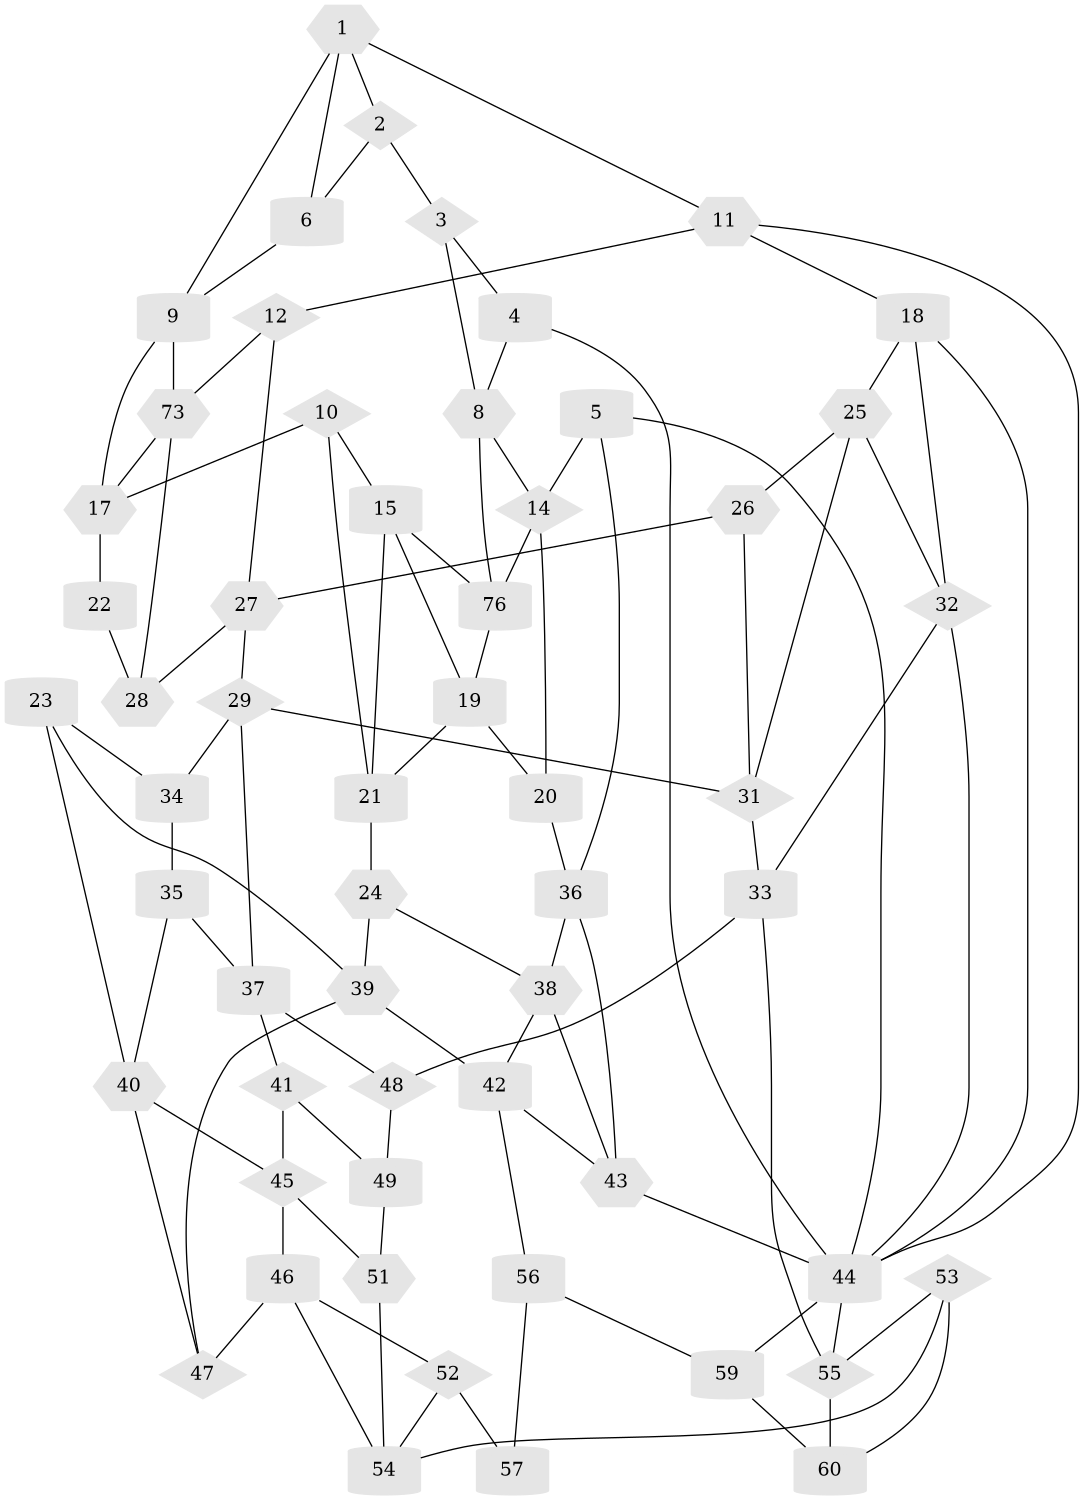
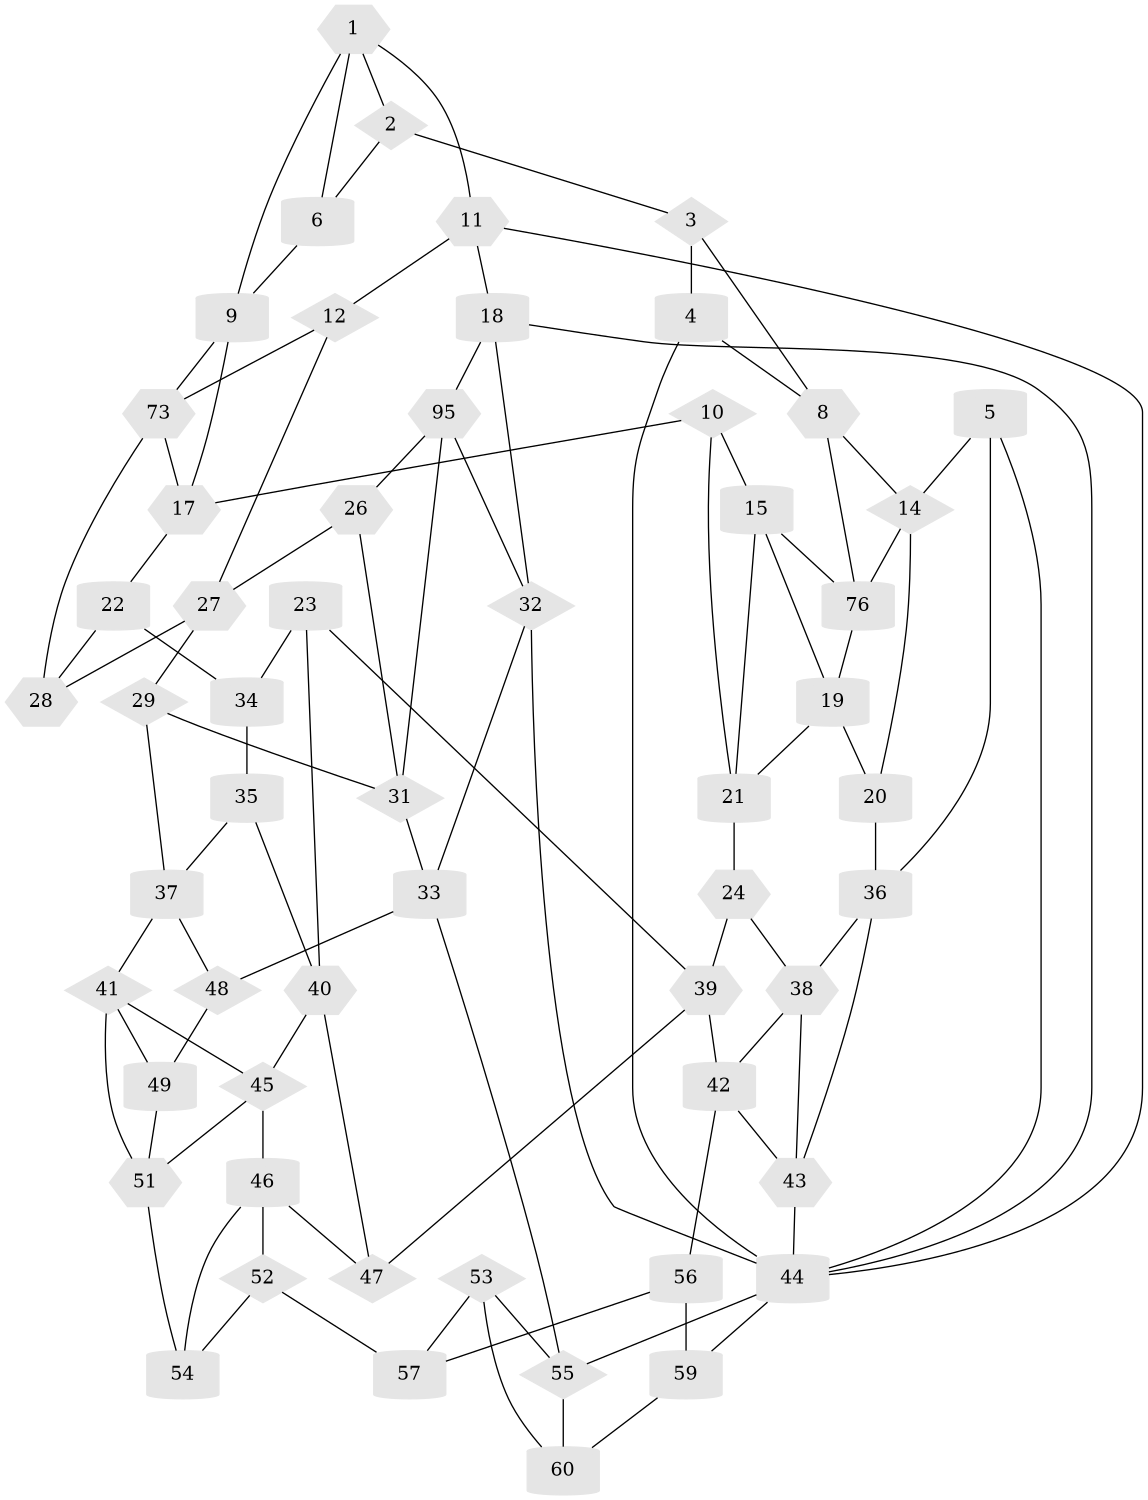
  graph {
    node [color=gray90 shape=cylinder style=filled]
    edge [weight=1.0]
    1 [shape=hexagon]
    2 [shape=diamond]
    6
    9
    11 [shape=hexagon]
    3 [shape=diamond]
    n7 [label=73 shape=hexagon]
    17 [shape=hexagon]
    44
    12 [shape=diamond]
    18
    4
    8 [shape=hexagon]
    14 [shape=diamond]
    n15 [label=76]
    55 [shape=diamond]
    59
    5
    36
    20
    38 [shape=hexagon]
    43 [shape=hexagon]
    10 [shape=diamond]
    15
    21
    19
    28 [shape=hexagon]
    22
    24 [shape=hexagon]
    27 [shape=hexagon]
-   25 [shape=hexagon]
+   25 [shape=hexagon label=95]
    32 [shape=diamond]
    26 [shape=hexagon]
    31 [shape=diamond]
    29 [shape=diamond]
    34
    33
    39 [shape=hexagon]
    35
    23
    40 [shape=hexagon]
    42
    47 [shape=diamond]
    45 [shape=diamond]
    37
    48 [shape=diamond]
    41 [shape=diamond]
    49
    60
    51 [shape=hexagon]
    56
    46
    54
    57
    52 [shape=diamond]
    53 [shape=diamond]
    1 -- 2
    1 -- 6
    1 -- 9
    1 -- 11
    2 -- 6
    2 -- 3
    6 -- 9
    9 -- n7
    9 -- 17
    11 -- 44
    11 -- 12
    11 -- 18
    3 -- 4
    3 -- 8
    n7 -- 17
    n7 -- 28
    17 -- 22
    44 -- 55
    44 -- 59
    12 -- n7
    12 -- 27
    18 -- 44
    18 -- 25
    18 -- 32
    4 -- 44
    4 -- 8
    8 -- 14
    8 -- n15
    14 -- n15
    14 -- 20
    n15 -- 19
    55 -- 60
    59 -- 60
    5 -- 44
    5 -- 14
    5 -- 36
    36 -- 38
    36 -- 43
    20 -- 36
    38 -- 43
    38 -- 42
    43 -- 44
    10 -- 17
    10 -- 15
    10 -- 21
    15 -- n15
    15 -- 21
    15 -- 19
    21 -- 24
    19 -- 20
    19 -- 21
    22 -- 28
-   29 -- 34
+   22 -- 34
    24 -- 38
    24 -- 39
    27 -- 28
    27 -- 29
    25 -- 32
    25 -- 26
    25 -- 31
    32 -- 44
    32 -- 33
    26 -- 27
    26 -- 31
    31 -- 33
    29 -- 31
    29 -- 37
    34 -- 35
    33 -- 55
    33 -- 48
    39 -- 42
    39 -- 47
    35 -- 40
    35 -- 37
    23 -- 34
    23 -- 39
    23 -- 40
    40 -- 47
    40 -- 45
    42 -- 43
    42 -- 56
    45 -- 51
    45 -- 46
    37 -- 48
    37 -- 41
    48 -- 49
    41 -- 45
    41 -- 49
+   41 -- 51
    49 -- 51
    51 -- 54
    56 -- 59
    56 -- 57
    46 -- 47
    46 -- 54
    46 -- 52
    52 -- 54
    52 -- 57
    53 -- 55
    53 -- 60
-   53 -- 54
+   53 -- 57
  }
